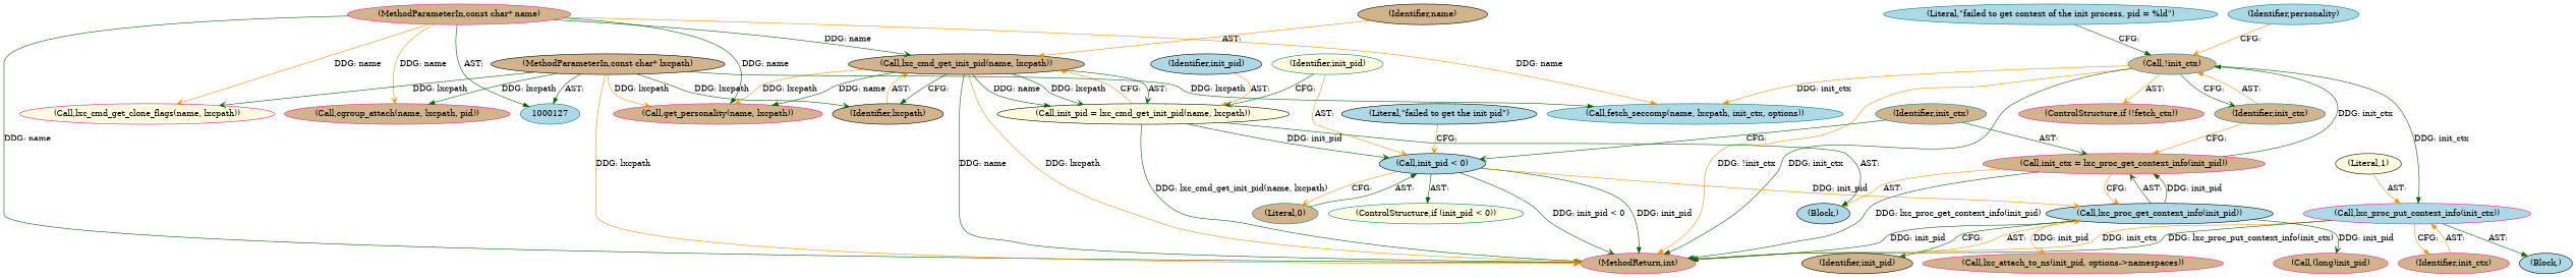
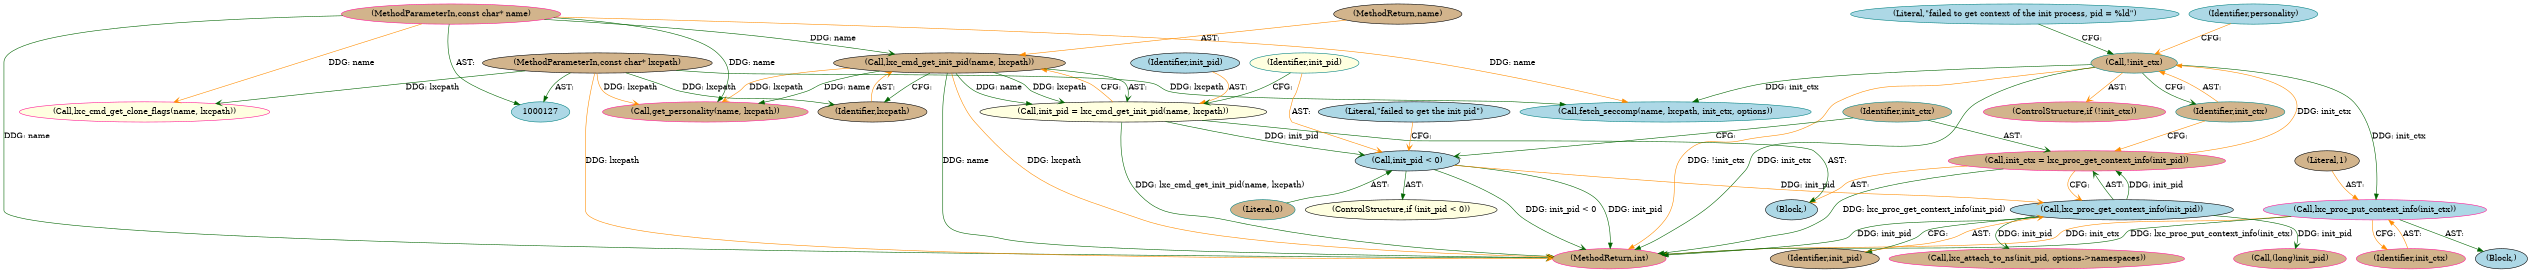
  digraph {
    node [color=black fillcolor=tan style=filled]
    edge [arrowhead=normal color=darkgreen]
    n1 [color=deeppink fillcolor=lightblue label="(Call,lxc_proc_put_context_info(init_ctx))"]
    n2 [color=deeppink label="(MethodReturn,int)"]
    n3 [color=deeppink label="(Identifier,init_ctx)"]
    n4 [fillcolor=lightblue label="(Block,)"]
    n5 [color=teal label="(Call,!init_ctx)"]
    n6 [color=teal fillcolor=lightblue label="(Call,fetch_seccomp(name, lxcpath, init_ctx, options))"]
-   n7 [color=deeppink label="(ControlStructure,if (!fetch_ctx))"]
+   n7 [color=deeppink label="(ControlStructure,if (!init_ctx))"]
    n8 [color=teal label="(Identifier,init_ctx)"]
    n9 [color=deeppink label="(Call,init_ctx = lxc_proc_get_context_info(init_pid))"]
    n10 [fillcolor=lightblue label="(Call,lxc_proc_get_context_info(init_pid))"]
    n11 [fillcolor=lightblue label="(Block,)"]
    n12 [label="(Identifier,init_pid)"]
    n13 [color=deeppink label="(Call,lxc_attach_to_ns(init_pid, options->namespaces))"]
    n14 [color=deeppink label="(Call,(long)init_pid)"]
    n15 [fillcolor=lightblue label="(Call,init_pid < 0)"]
-   n16 [color=teal fillcolor=lightyellow label="(ControlStructure,if (init_pid < 0))"]
+   n16 [fillcolor=lightyellow label="(ControlStructure,if (init_pid < 0))"]
    n17 [color=teal label="(Literal,0)"]
    n18 [fillcolor=lightyellow label="(Call,init_pid = lxc_cmd_get_init_pid(name, lxcpath))"]
    n19 [label="(Call,lxc_cmd_get_init_pid(name, lxcpath))"]
    n20 [label="(Identifier,lxcpath)"]
    n21 [color=deeppink label="(Call,get_personality(name, lxcpath))"]
    n22 [color=deeppink label="(MethodParameterIn,const char* name)"]
    n23 [color=deeppink fillcolor=lightyellow label="(Call,lxc_cmd_get_clone_flags(name, lxcpath))"]
-   n24 [color=deeppink label="(Call,cgroup_attach(name, lxcpath, pid))"]
    1000127 [color=teal fillcolor=lightblue]
    n26 [label="(MethodParameterIn,const char* lxcpath)"]
-   n27 [label="(Identifier,name)"]
+   n27 [label="(MethodReturn,name)"]
    n28 [color=teal label="(Identifier,init_ctx)"]
    n29 [fillcolor=lightblue label="(Identifier,init_pid)"]
    n30 [color=teal fillcolor=lightblue label="(Literal,\"failed to get context of the init process, pid = %ld\")"]
    n31 [color=teal fillcolor=lightblue label="(Identifier,personality)"]
-   n32 [fillcolor=lightyellow label="(Literal,1)"]
+   n32 [label="(Literal,1)"]
    n33 [fillcolor=lightblue label="(Literal,\"failed to get the init pid\")"]
    n34 [color=teal fillcolor=lightyellow label="(Identifier,init_pid)"]
    n1 -> n2 [color=darkorange label="DDG: init_ctx"]
    n1 -> n2 [arrowhead=vee label="DDG: lxc_proc_put_context_info(init_ctx)"]
    n1 -> n3 [color=darkorange label="CFG: "]
    n1 -> n4 [label="AST: "]
    n3 -> n1 [color=darkorange label="AST: "]
    n5 -> n1 [label="DDG: init_ctx"]
    n5 -> n2 [color=darkorange label="DDG: !init_ctx"]
    n5 -> n2 [label="DDG: init_ctx"]
-   n5 -> n6 [color=darkorange label="DDG: init_ctx"]
+   n5 -> n6 [label="DDG: init_ctx"]
    n5 -> n7 [arrowhead=vee color=darkorange label="AST: "]
    n5 -> n8 [arrowhead=vee label="CFG: "]
    n8 -> n5 [color=darkorange label="AST: "]
    n8 -> n9 [color=darkorange label="CFG: "]
    n9 -> n2 [label="DDG: lxc_proc_get_context_info(init_pid)"]
-   n9 -> n5 [label="DDG: init_ctx"]
+   n9 -> n5 [color=darkorange label="DDG: init_ctx"]
    n9 -> n10 [arrowhead=vee color=darkorange label="CFG: "]
    n9 -> n11 [arrowhead=vee color=darkorange label="AST: "]
    n10 -> n2 [label="DDG: init_pid"]
    n10 -> n9 [arrowhead=vee label="AST: "]
    n10 -> n9 [label="DDG: init_pid"]
    n10 -> n12 [label="CFG: "]
-   n10 -> n13 [arrowhead=vee color=darkorange label="DDG: init_pid"]
+   n10 -> n13 [arrowhead=vee label="DDG: init_pid"]
    n10 -> n14 [arrowhead=vee label="DDG: init_pid"]
    n12 -> n10 [arrowhead=vee color=darkorange label="AST: "]
    n15 -> n2 [arrowhead=vee label="DDG: init_pid < 0"]
    n15 -> n2 [label="DDG: init_pid"]
    n15 -> n10 [arrowhead=vee color=darkorange label="DDG: init_pid"]
    n15 -> n16 [label="AST: "]
-   n15 -> n17 [arrowhead=vee color=darkorange label="CFG: "]
    n17 -> n15 [label="AST: "]
    n18 -> n2 [label="DDG: lxc_cmd_get_init_pid(name, lxcpath)"]
    n18 -> n11 [label="AST: "]
    n18 -> n15 [arrowhead=vee label="DDG: init_pid"]
    n18 -> n19 [color=darkorange label="CFG: "]
    n19 -> n2 [arrowhead=vee label="DDG: name"]
    n19 -> n2 [arrowhead=vee color=darkorange label="DDG: lxcpath"]
    n19 -> n18 [arrowhead=vee label="AST: "]
    n19 -> n18 [label="DDG: name"]
    n19 -> n18 [arrowhead=vee label="DDG: lxcpath"]
    n19 -> n20 [label="CFG: "]
    n19 -> n21 [label="DDG: name"]
    n19 -> n21 [arrowhead=vee color=darkorange label="DDG: lxcpath"]
    n20 -> n19 [arrowhead=vee color=darkorange label="AST: "]
    n22 -> n2 [arrowhead=vee label="DDG: name"]
    n22 -> n6 [color=darkorange label="DDG: name"]
    n22 -> n19 [arrowhead=vee label="DDG: name"]
    n22 -> n21 [label="DDG: name"]
    n22 -> n23 [arrowhead=vee color=darkorange label="DDG: name"]
-   n22 -> n24 [arrowhead=vee color=darkorange label="DDG: name"]
    n22 -> 1000127 [label="AST: "]
    n26 -> n2 [arrowhead=vee color=darkorange label="DDG: lxcpath"]
    n26 -> n6 [label="DDG: lxcpath"]
    n26 -> n20 [arrowhead=vee label="DDG: lxcpath"]
    n26 -> n21 [arrowhead=vee color=darkorange label="DDG: lxcpath"]
    n26 -> n23 [arrowhead=vee label="DDG: lxcpath"]
-   n26 -> n24 [label="DDG: lxcpath"]
    n26 -> 1000127 [label="AST: "]
    n27 -> n19 [color=darkorange label="AST: "]
    n28 -> n9 [arrowhead=vee label="AST: "]
    n28 -> n15 [arrowhead=vee label="CFG: "]
    n29 -> n18 [color=darkorange label="AST: "]
    n30 -> n5 [label="CFG: "]
    n31 -> n5 [arrowhead=vee color=darkorange label="CFG: "]
    n32 -> n1 [color=darkorange label="AST: "]
    n33 -> n15 [arrowhead=vee color=darkorange label="CFG: "]
    n34 -> n15 [arrowhead=vee color=darkorange label="AST: "]
    n34 -> n18 [arrowhead=vee label="CFG: "]
  }
